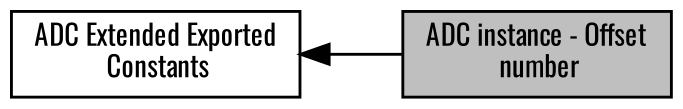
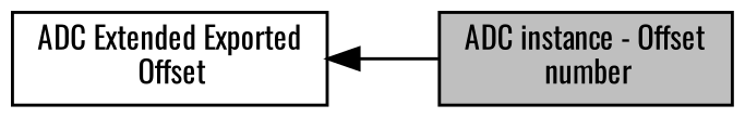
  digraph {
    rankdir=LR
    fontname=Oswald
    node [color=black fontname=Oswald fontsize=10 shape=box style=filled]
    n1 [fillcolor=grey75 fontcolor=black height=0.2 label="ADC instance - Offset\l number" width=0.4]
-   n2 [fillcolor=white height=0.2 label="ADC Extended Exported\l Constants" width=0.4]
+   n2 [fillcolor=white height=0.2 label="ADC Extended Exported\l Offset" width=0.4]
    n2 -> n1 [dir=back fontname=Oswald fontsize=10 labelfontname=Helvetica labelfontsize=10 shape=plaintext style=solid]
  }
